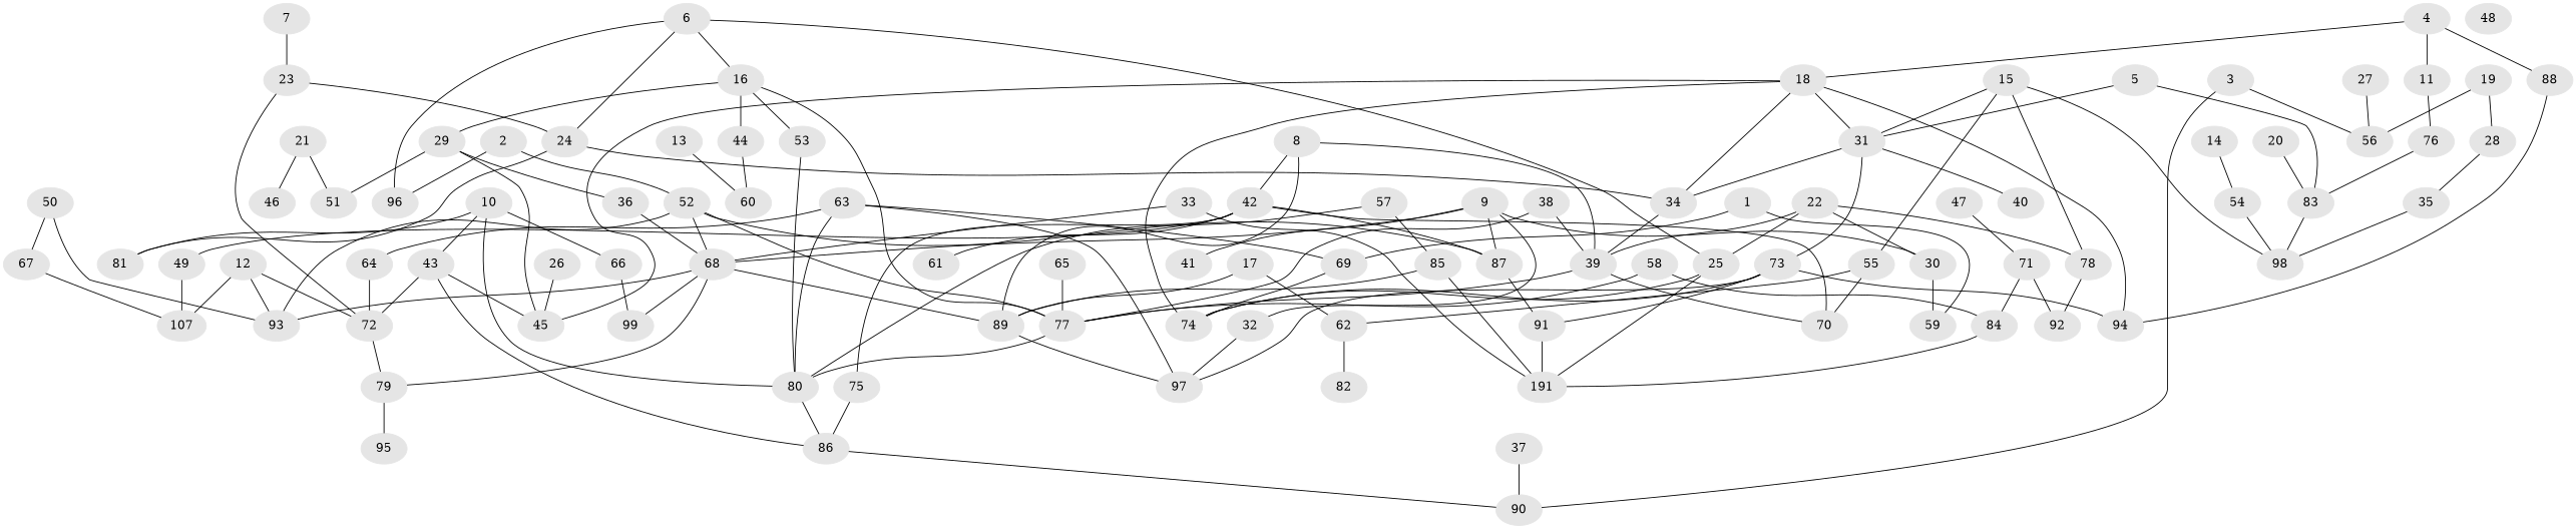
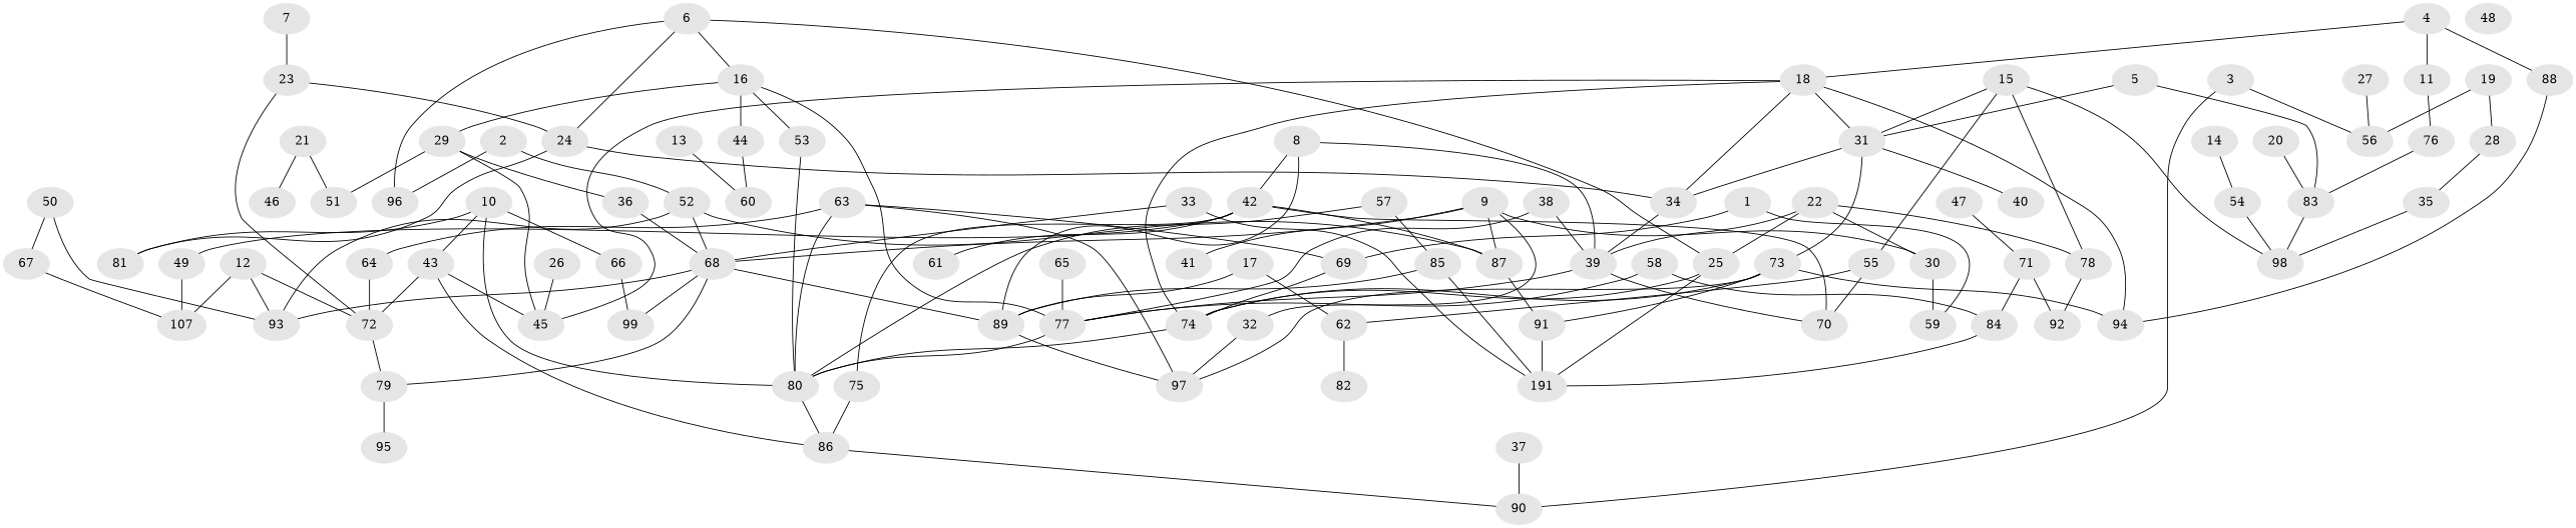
  graph {
    node [color=gray90 style=filled]
    1
    59
    69
    74
    2
    52
    96
    68
    87
    93
    77
    3
    56
    90
    4
    11
    18
    88
    76
    31
    34
    45
    94
    5
    83
    40
    73
    98
    6
    16
    24
    25
    29
    44
    53
    81
    n37 [label=191]
    7
    23
    72
    8
    39
    42
    89
    70
    49
    61
    75
    97
    9
    30
    32
    41
    99
    79
    91
    10
    43
    66
    80
    86
    12
    n63 [label=107]
    13
    60
    14
    54
    15
    55
    78
    62
    92
    51
    36
    17
    82
    19
    28
    35
    20
    21
    46
    22
    26
    27
    33
    37
    38
    47
    71
    84
    48
    50
    67
    57
    85
    58
    63
    64
    65
    95
    1 -- 59
    1 -- 69
    69 -- 74
+   74 -- 80
    2 -- 52
    2 -- 96
    52 -- 68
    52 -- 87
    52 -- 93
-   52 -- 77
    68 -- 93
    68 -- 89
    68 -- 99
    68 -- 79
    87 -- 91
    77 -- 80
    3 -- 56
    3 -- 90
    4 -- 11
    4 -- 18
    4 -- 88
    11 -- 76
    18 -- 74
    18 -- 31
    18 -- 34
    18 -- 45
    18 -- 94
    88 -- 94
    76 -- 83
    31 -- 34
    31 -- 40
    31 -- 73
    34 -- 39
    5 -- 31
    5 -- 83
    83 -- 98
    73 -- 74
    73 -- 94
    73 -- 97
    73 -- 91
    6 -- 96
    6 -- 16
    6 -- 24
    6 -- 25
    16 -- 77
    16 -- 29
    16 -- 44
    16 -- 53
    24 -- 34
    24 -- 81
    25 -- 74
    25 -- n37
    29 -- 45
    29 -- 51
    29 -- 36
    44 -- 60
    53 -- 80
    7 -- 23
    23 -- 24
    23 -- 72
    72 -- 79
    8 -- 39
    8 -- 42
    8 -- 89
    39 -- 77
    39 -- 70
    42 -- 87
    42 -- 70
    42 -- 49
    42 -- 61
    42 -- 75
    89 -- 97
    49 -- n63
    75 -- 86
    9 -- 68
    9 -- 87
    9 -- 30
    9 -- 32
    9 -- 41
    30 -- 59
    32 -- 97
    79 -- 95
    91 -- n37
    10 -- 81
    10 -- 43
    10 -- 66
    10 -- 80
    43 -- 45
    43 -- 72
    43 -- 86
    66 -- 99
    80 -- 86
    86 -- 90
    12 -- 93
    12 -- 72
    12 -- n63
    13 -- 60
    14 -- 54
    54 -- 98
    15 -- 31
    15 -- 98
    15 -- 55
    15 -- 78
    55 -- 70
    55 -- 62
    78 -- 92
    62 -- 82
    36 -- 68
    17 -- 89
    17 -- 62
    19 -- 56
    19 -- 28
    28 -- 35
    35 -- 98
    20 -- 83
    21 -- 51
    21 -- 46
    22 -- 25
    22 -- 39
    22 -- 30
    22 -- 78
    26 -- 45
    27 -- 56
    33 -- 68
    33 -- n37
    37 -- 90
    38 -- 77
    38 -- 39
    47 -- 71
    71 -- 92
    71 -- 84
    84 -- n37
    50 -- 93
    50 -- 67
    67 -- n63
    57 -- 80
    57 -- 85
    85 -- n37
    85 -- 89
    58 -- 77
    58 -- 84
    63 -- 69
    63 -- 97
    63 -- 80
    63 -- 64
    64 -- 72
    65 -- 77
  }
